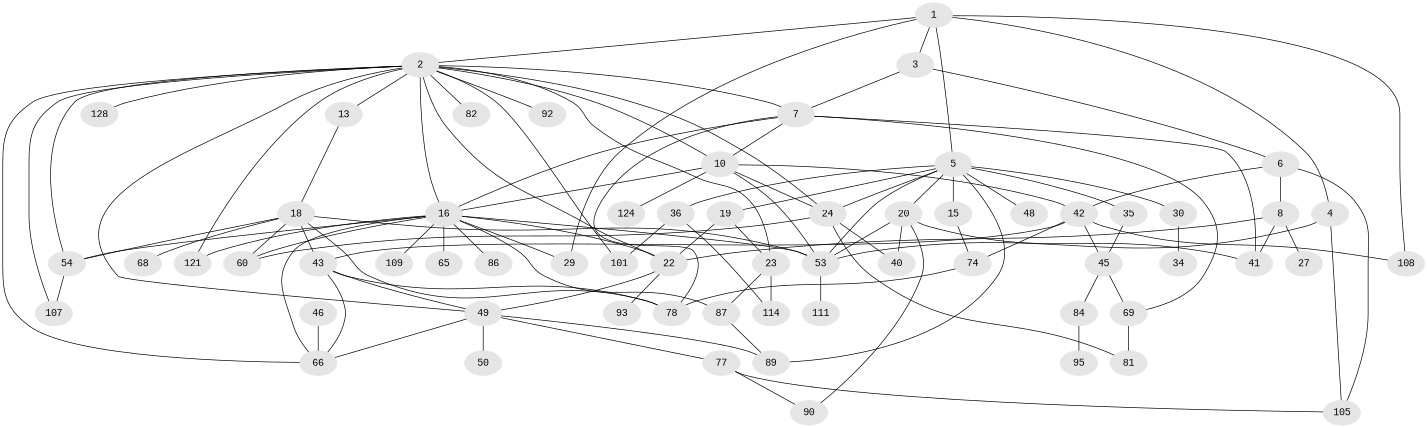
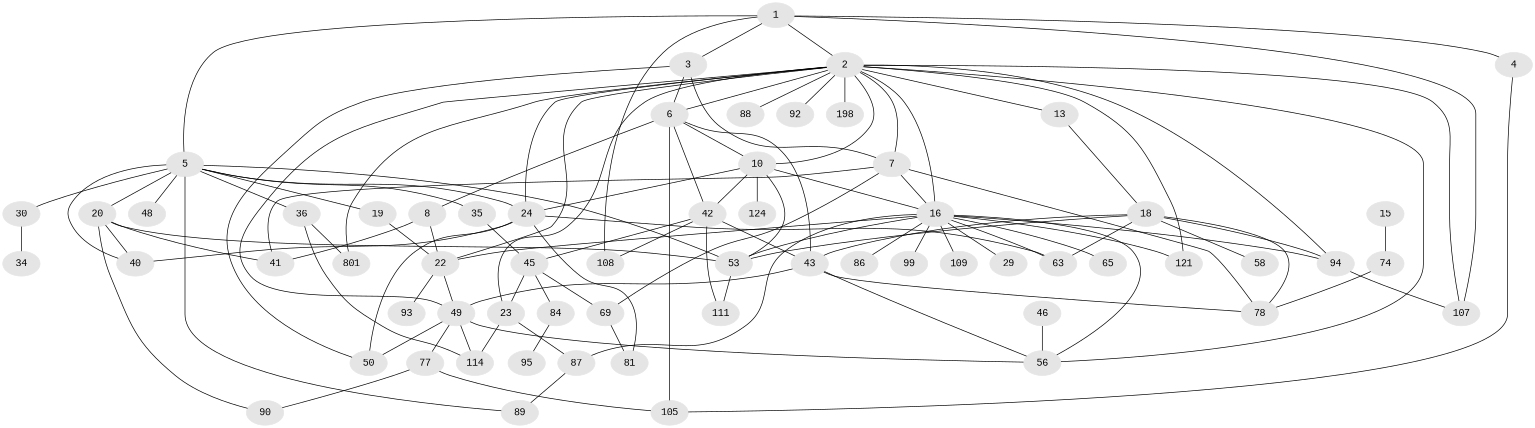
  graph {
    fontname="Liberation Mono"
    node [color=gray90 fontname="Liberation Mono" style=filled]
    edge [fontname="Liberation Mono"]
    2 [super="+85+67+32+11"]
    6 [super="+21+38+26"]
    7 [super="+9"]
    10 [super="+98"]
    13 [super="+73"]
    16 [super="+54+63+44+28"]
    22 [super="+103+33"]
    23
    24 [super="+31+117"]
    49 [super="+75+113"]
-   56 [super="+72" label=66]
-   88 [label=82]
+   56 [super="+72"]
+   88
    92
-   94 [label=54]
-   101
+   94
+   101 [label=801]
    107
    121
-   128
+   128 [label=198]
    1
    3
    4
    5 [super="+12+91"]
    29
    108
    50 [super="+55"]
    53 [super="+61"]
    105
    15 [super="+96"]
    19
    20 [super="+39"]
    30 [super="+106"]
    35
    36 [super="+104"]
    48
    89
    46 [super="+47"]
    8
    42 [super="+57"]
    43 [super="+52"]
    41 [super="+80"]
    69 [super="+71"]
    78 [super="+100"]
    124
    18 [super="+68"]
-   60 [super="+64"]
+   60 [super="+64" label=63]
    65 [super="+76"]
    86
    87
+   99
    109
    93
    114 [super="+115"]
    40 [super="+125"]
    81
    77
    111
    74
    90
    34
    45
-   27
-   58 [label=68]
+   58
    84
    95
+   2 -- 6
    2 -- 7
    2 -- 10
    2 -- 13
    2 -- 16 [weight=2]
    2 -- 22
    2 -- 23
    2 -- 24
    2 -- 49
    2 -- 56
    2 -- 88
    2 -- 92
    2 -- 94
    2 -- 101
    2 -- 107
    2 -- 121
    2 -- 128
    6 -- 105
    6 -- 8
    6 -- 42
-   7 -- 10
+   6 -- 43
+   6 -- 10
    7 -- 16
    7 -- 41
    7 -- 69
    7 -- 78
    10 -- 16
    10 -- 24
    10 -- 53
    10 -- 42
    10 -- 124
    13 -- 18
    16 -- 22
    16 -- 56
    16 -- 94
    16 -- 121
    16 -- 29
    16 -- 53
    16 -- 60
    16 -- 65
    16 -- 86
    16 -- 87
+   16 -- 99
    16 -- 109
    22 -- 49
    22 -- 93
    23 -- 87
    23 -- 114
+   24 -- 50 [weight=2]
    24 -- 60
    24 -- 40
    24 -- 81
    49 -- 56
    49 -- 50
-   49 -- 89
+   49 -- 114
    49 -- 77
    94 -- 107
    1 -- 2
    1 -- 3
    1 -- 4
    1 -- 5
-   1 -- 29
+   1 -- 107
    1 -- 108
    3 -- 6
    3 -- 7
-   4 -- 53
+   3 -- 50
    4 -- 105
    5 -- 24
    5 -- 53
-   5 -- 15
+   5 -- 40
    5 -- 19
    5 -- 20
    5 -- 30 [weight=2]
    5 -- 35
    5 -- 36
    5 -- 48
    5 -- 89
    53 -- 111
    15 -- 74
    19 -- 22
-   19 -- 23
+   45 -- 23
    20 -- 53
    20 -- 41
    20 -- 40
    20 -- 90
    30 -- 34
    35 -- 45
    36 -- 101
    36 -- 114
    46 -- 56
    8 -- 22
    8 -- 41
-   8 -- 27
    42 -- 108
    42 -- 43
-   42 -- 74
+   42 -- 111
    42 -- 45
    43 -- 49
    43 -- 56
    43 -- 78
    69 -- 81
    18 -- 94
    18 -- 53
    18 -- 43
    18 -- 78
    18 -- 60 [weight=2]
    18 -- 58
    87 -- 89
    77 -- 105
    77 -- 90
    74 -- 78
    45 -- 69
    45 -- 84
    84 -- 95
  }
